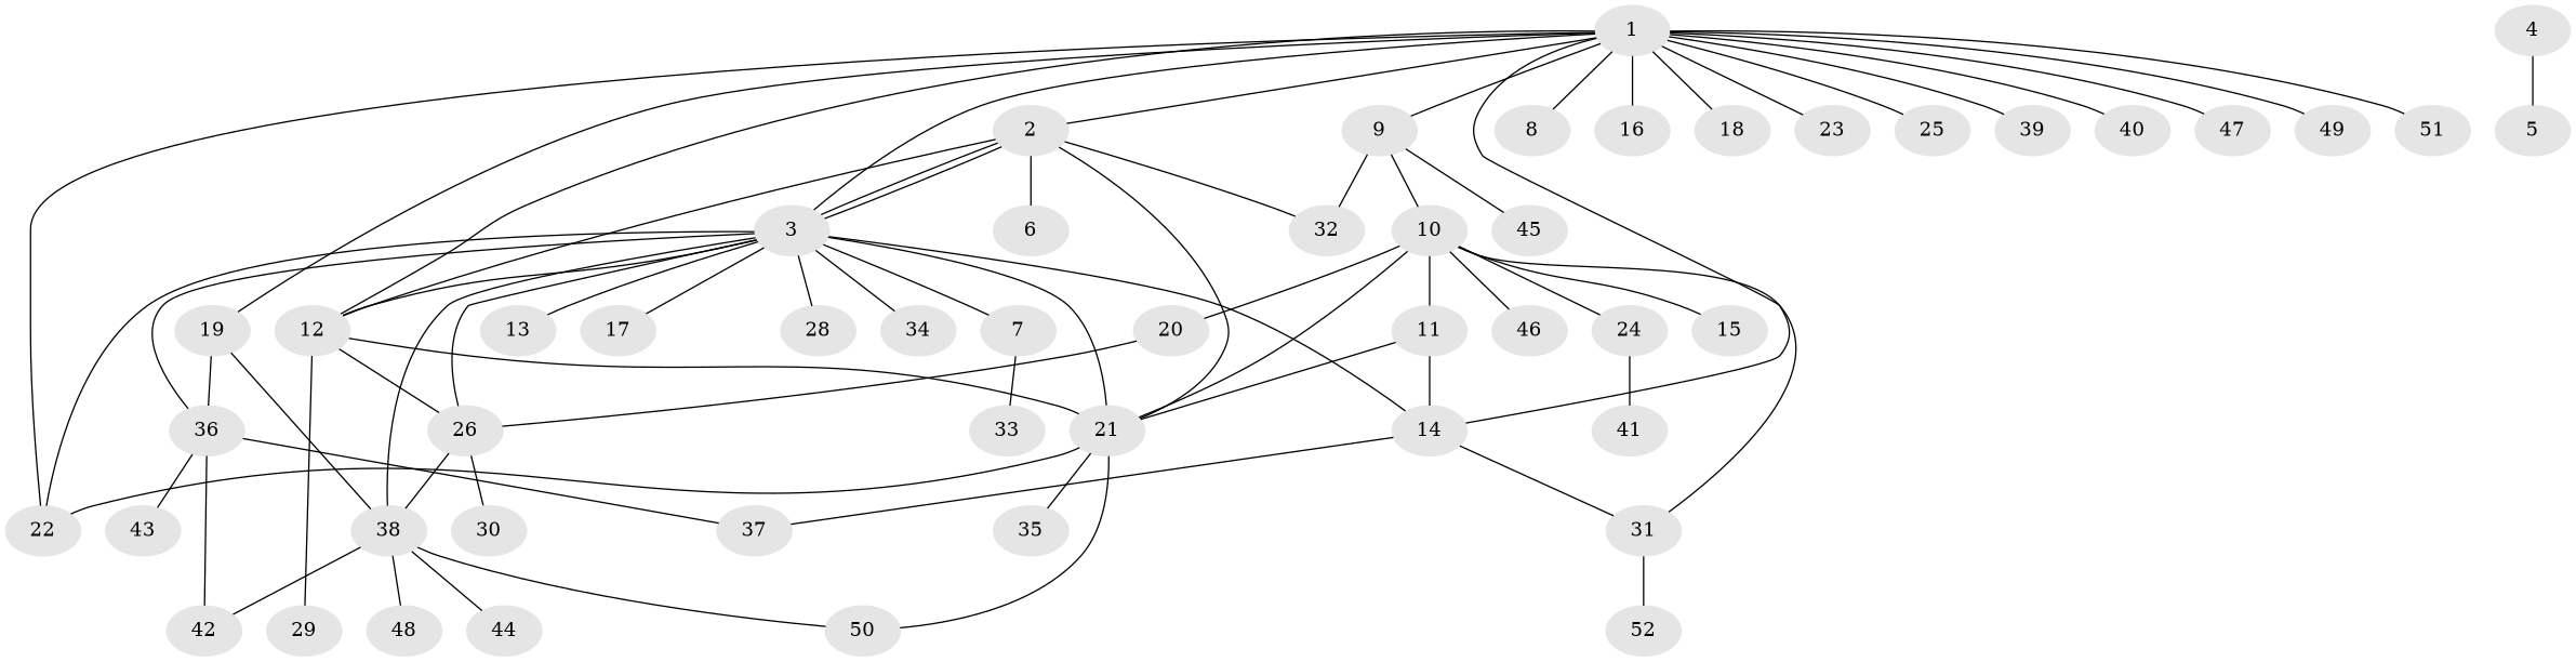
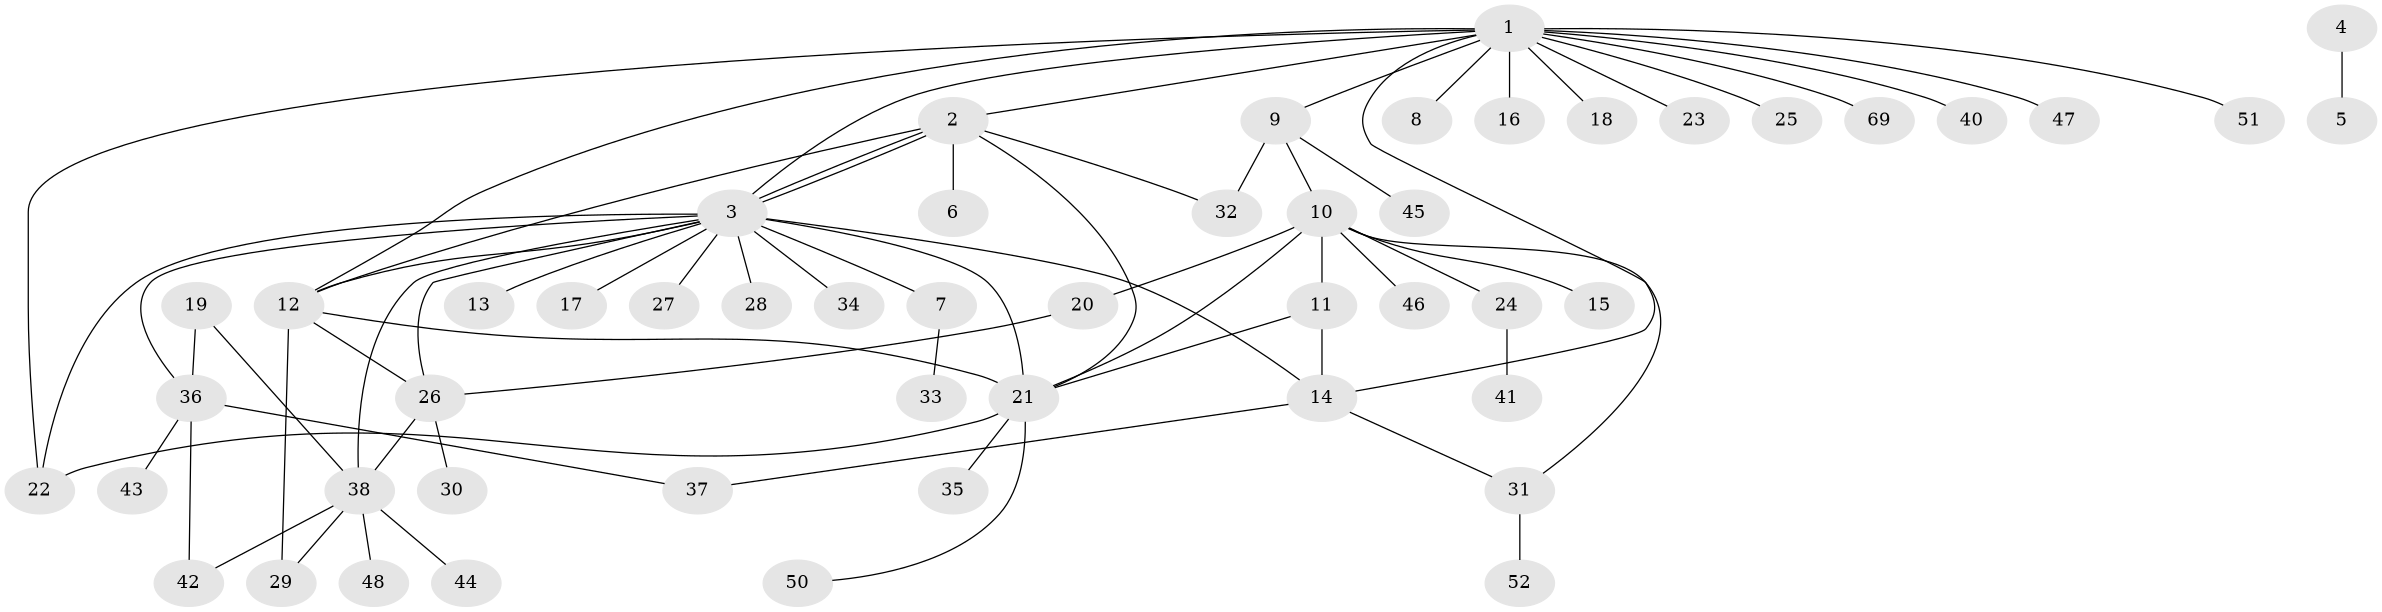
  graph {
    node [color=gray90 style=filled]
    1
    2
    3
    8
    9
    12
    14
    16
    18
    19
    22
    23
    25
-   39
+   39 [label=69]
    40
    47
-   49
    51
    6
    21
    32
    26
    7
    13
    17
+   27
    28
    34
    36
    38
    10
    45
    29
    31
    37
    35
    50
    30
    4
    5
    33
    42
    43
    44
    48
    11
    15
    20
    24
    46
    41
    52
    1 -- 2
    1 -- 3
    1 -- 8
    1 -- 9
    1 -- 12
    1 -- 14
    1 -- 16
    1 -- 18
-   1 -- 19
    1 -- 22
    1 -- 23
    1 -- 25
    1 -- 39
    1 -- 40
    1 -- 47
-   1 -- 49
    1 -- 51
    2 -- 3
    2 -- 3
    2 -- 12
    2 -- 6
    2 -- 21
    2 -- 32
    3 -- 12
    3 -- 14
    3 -- 22
    3 -- 21
    3 -- 26
    3 -- 7
    3 -- 13
    3 -- 17
+   3 -- 27
    3 -- 28
    3 -- 34
    3 -- 36
    3 -- 38
    9 -- 32
    9 -- 10
    9 -- 45
    12 -- 21
    12 -- 26
    12 -- 29
    14 -- 31
    14 -- 37
    19 -- 36
    19 -- 38
    21 -- 22
    21 -- 35
    21 -- 50
    26 -- 38
    26 -- 30
    7 -- 33
    36 -- 37
    36 -- 42
    36 -- 43
-   38 -- 50
+   38 -- 29
    38 -- 42
    38 -- 44
    38 -- 48
    10 -- 21
    10 -- 31
    10 -- 11
    10 -- 15
    10 -- 20
    10 -- 24
    10 -- 46
    31 -- 52
    4 -- 5
    11 -- 14
    11 -- 21
    20 -- 26
    24 -- 41
  }
